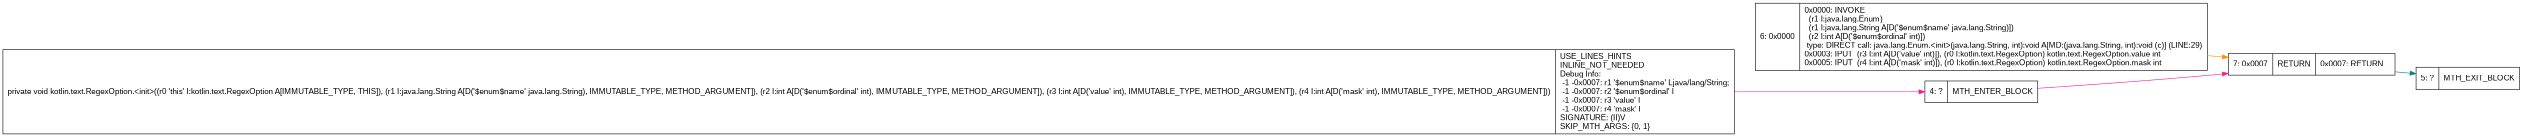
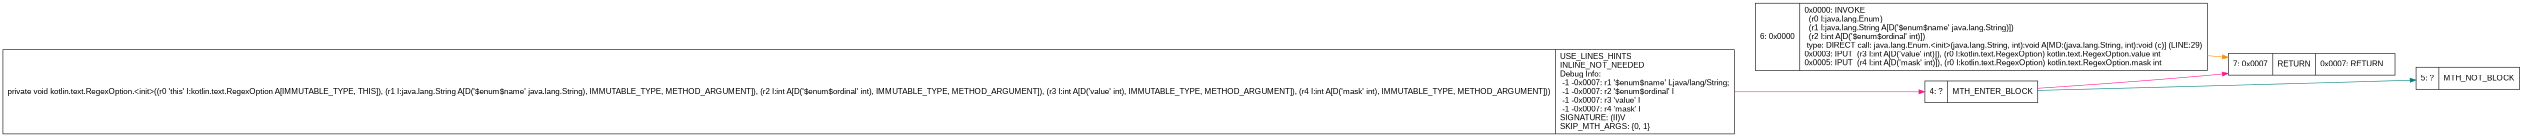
  digraph {
    fontname="Liberation Sans"
    rankdir=LR
    node [fontname="Liberation Sans" shape=record]
    edge [color=deeppink fontname="Liberation Sans"]
    n1 [label="{4\:\ ?|MTH_ENTER_BLOCK\l}"]
    n2 [label="{7\:\ 0x0007|RETURN\l|0x0007: RETURN   \l}"]
-   n3 [label="{6\:\ 0x0000|0x0000: INVOKE  \l  (r1 I:java.lang.Enum)\l  (r1 I:java.lang.String A[D('$enum$name' java.lang.String)])\l  (r2 I:int A[D('$enum$ordinal' int)])\l type: DIRECT call: java.lang.Enum.\<init\>(java.lang.String, int):void A[MD:(java.lang.String, int):void (c)] (LINE:29)\l0x0003: IPUT  (r3 I:int A[D('value' int)]), (r0 I:kotlin.text.RegexOption) kotlin.text.RegexOption.value int \l0x0005: IPUT  (r4 I:int A[D('mask' int)]), (r0 I:kotlin.text.RegexOption) kotlin.text.RegexOption.mask int \l}"]
-   n4 [label="{5\:\ ?|MTH_EXIT_BLOCK\l}"]
+   n3 [label="{6\:\ 0x0000|0x0000: INVOKE  \l  (r0 I:java.lang.Enum)\l  (r1 I:java.lang.String A[D('$enum$name' java.lang.String)])\l  (r2 I:int A[D('$enum$ordinal' int)])\l type: DIRECT call: java.lang.Enum.\<init\>(java.lang.String, int):void A[MD:(java.lang.String, int):void (c)] (LINE:29)\l0x0003: IPUT  (r3 I:int A[D('value' int)]), (r0 I:kotlin.text.RegexOption) kotlin.text.RegexOption.value int \l0x0005: IPUT  (r4 I:int A[D('mask' int)]), (r0 I:kotlin.text.RegexOption) kotlin.text.RegexOption.mask int \l}"]
+   n4 [label="{5\:\ ?|MTH_NOT_BLOCK\l}"]
    n5 [label="{private void kotlin.text.RegexOption.\<init\>((r0 'this' I:kotlin.text.RegexOption A[IMMUTABLE_TYPE, THIS]), (r1 I:java.lang.String A[D('$enum$name' java.lang.String), IMMUTABLE_TYPE, METHOD_ARGUMENT]), (r2 I:int A[D('$enum$ordinal' int), IMMUTABLE_TYPE, METHOD_ARGUMENT]), (r3 I:int A[D('value' int), IMMUTABLE_TYPE, METHOD_ARGUMENT]), (r4 I:int A[D('mask' int), IMMUTABLE_TYPE, METHOD_ARGUMENT]))  | USE_LINES_HINTS\lINLINE_NOT_NEEDED\lDebug Info:\l  \-1 \-0x0007: r1 '$enum$name' Ljava\/lang\/String;\l  \-1 \-0x0007: r2 '$enum$ordinal' I\l  \-1 \-0x0007: r3 'value' I\l  \-1 \-0x0007: r4 'mask' I\lSIGNATURE: (II)V\lSKIP_MTH_ARGS: \{0, 1\}\l}"]
    n1 -> n2
-   n2 -> n4 [color=teal]
+   n1 -> n4 [color=teal]
    n3 -> n2 [color=darkorange]
    n5 -> n1
  }
